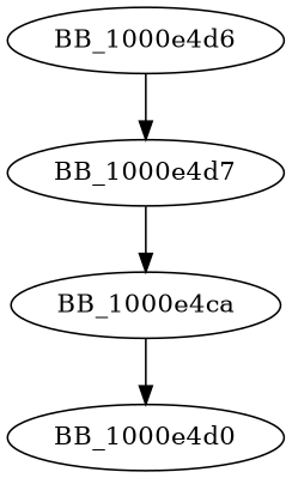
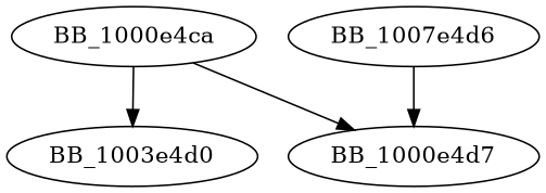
  digraph {
    BB_1000e4ca
-   BB_1000e4d0
+   BB_1000e4d0 [label=BB_1003e4d0]
    BB_1000e4d7
-   BB_1000e4d6
+   BB_1000e4d6 [label=BB_1007e4d6]
    BB_1000e4ca -> BB_1000e4d0
-   BB_1000e4d7 -> BB_1000e4ca
+   BB_1000e4ca -> BB_1000e4d7
    BB_1000e4d6 -> BB_1000e4d7
  }
